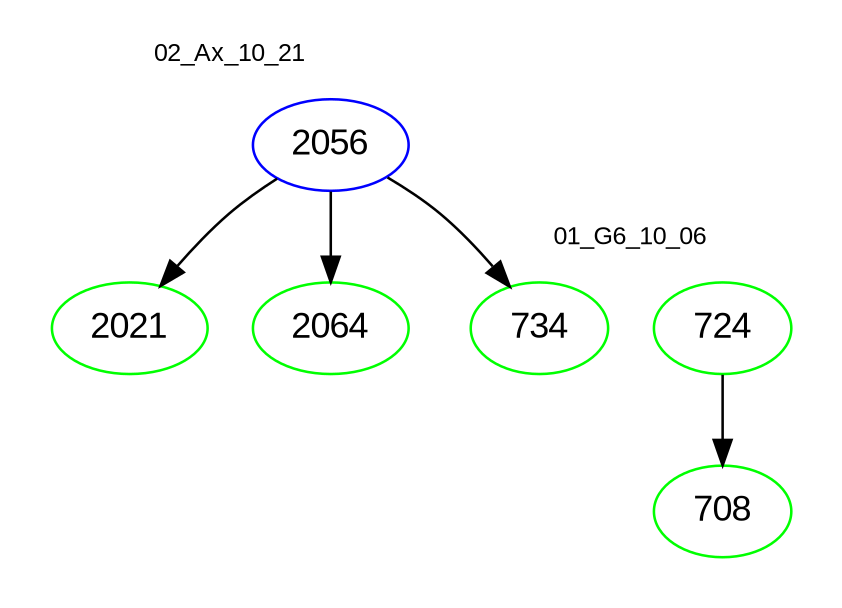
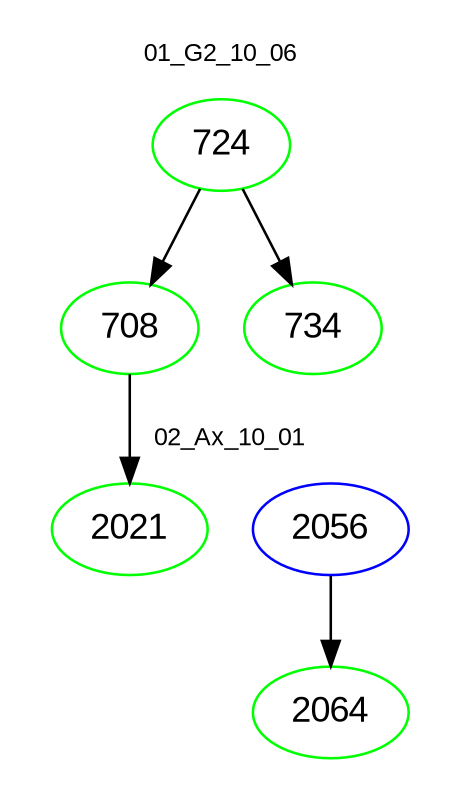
  digraph {
    fontname="Liberation Sans"
    node [color=green fontname="Liberation Sans"]
    edge [color=black fontname="Liberation Sans"]
    n1 [color=blue label=2056]
    n2 [label=2021]
    n3 [label=2064]
    n4 [label=724]
    n5 [label=708]
    n6 [label=734]
    subgraph cluster_1 {
      color=white
      fontsize=10
-     label="02_Ax_10_21"
+     label="02_Ax_10_01"
      n1
      n2
      n3
    }
    subgraph cluster_2 {
      color=white
      fontsize=10
-     label="01_G6_10_06"
+     label="01_G2_10_06"
      n4
      n5
      n6
    }
-   n1 -> n2
+   n5 -> n2
    n1 -> n3
    n4 -> n5
-   n1 -> n6
+   n4 -> n6
  }
